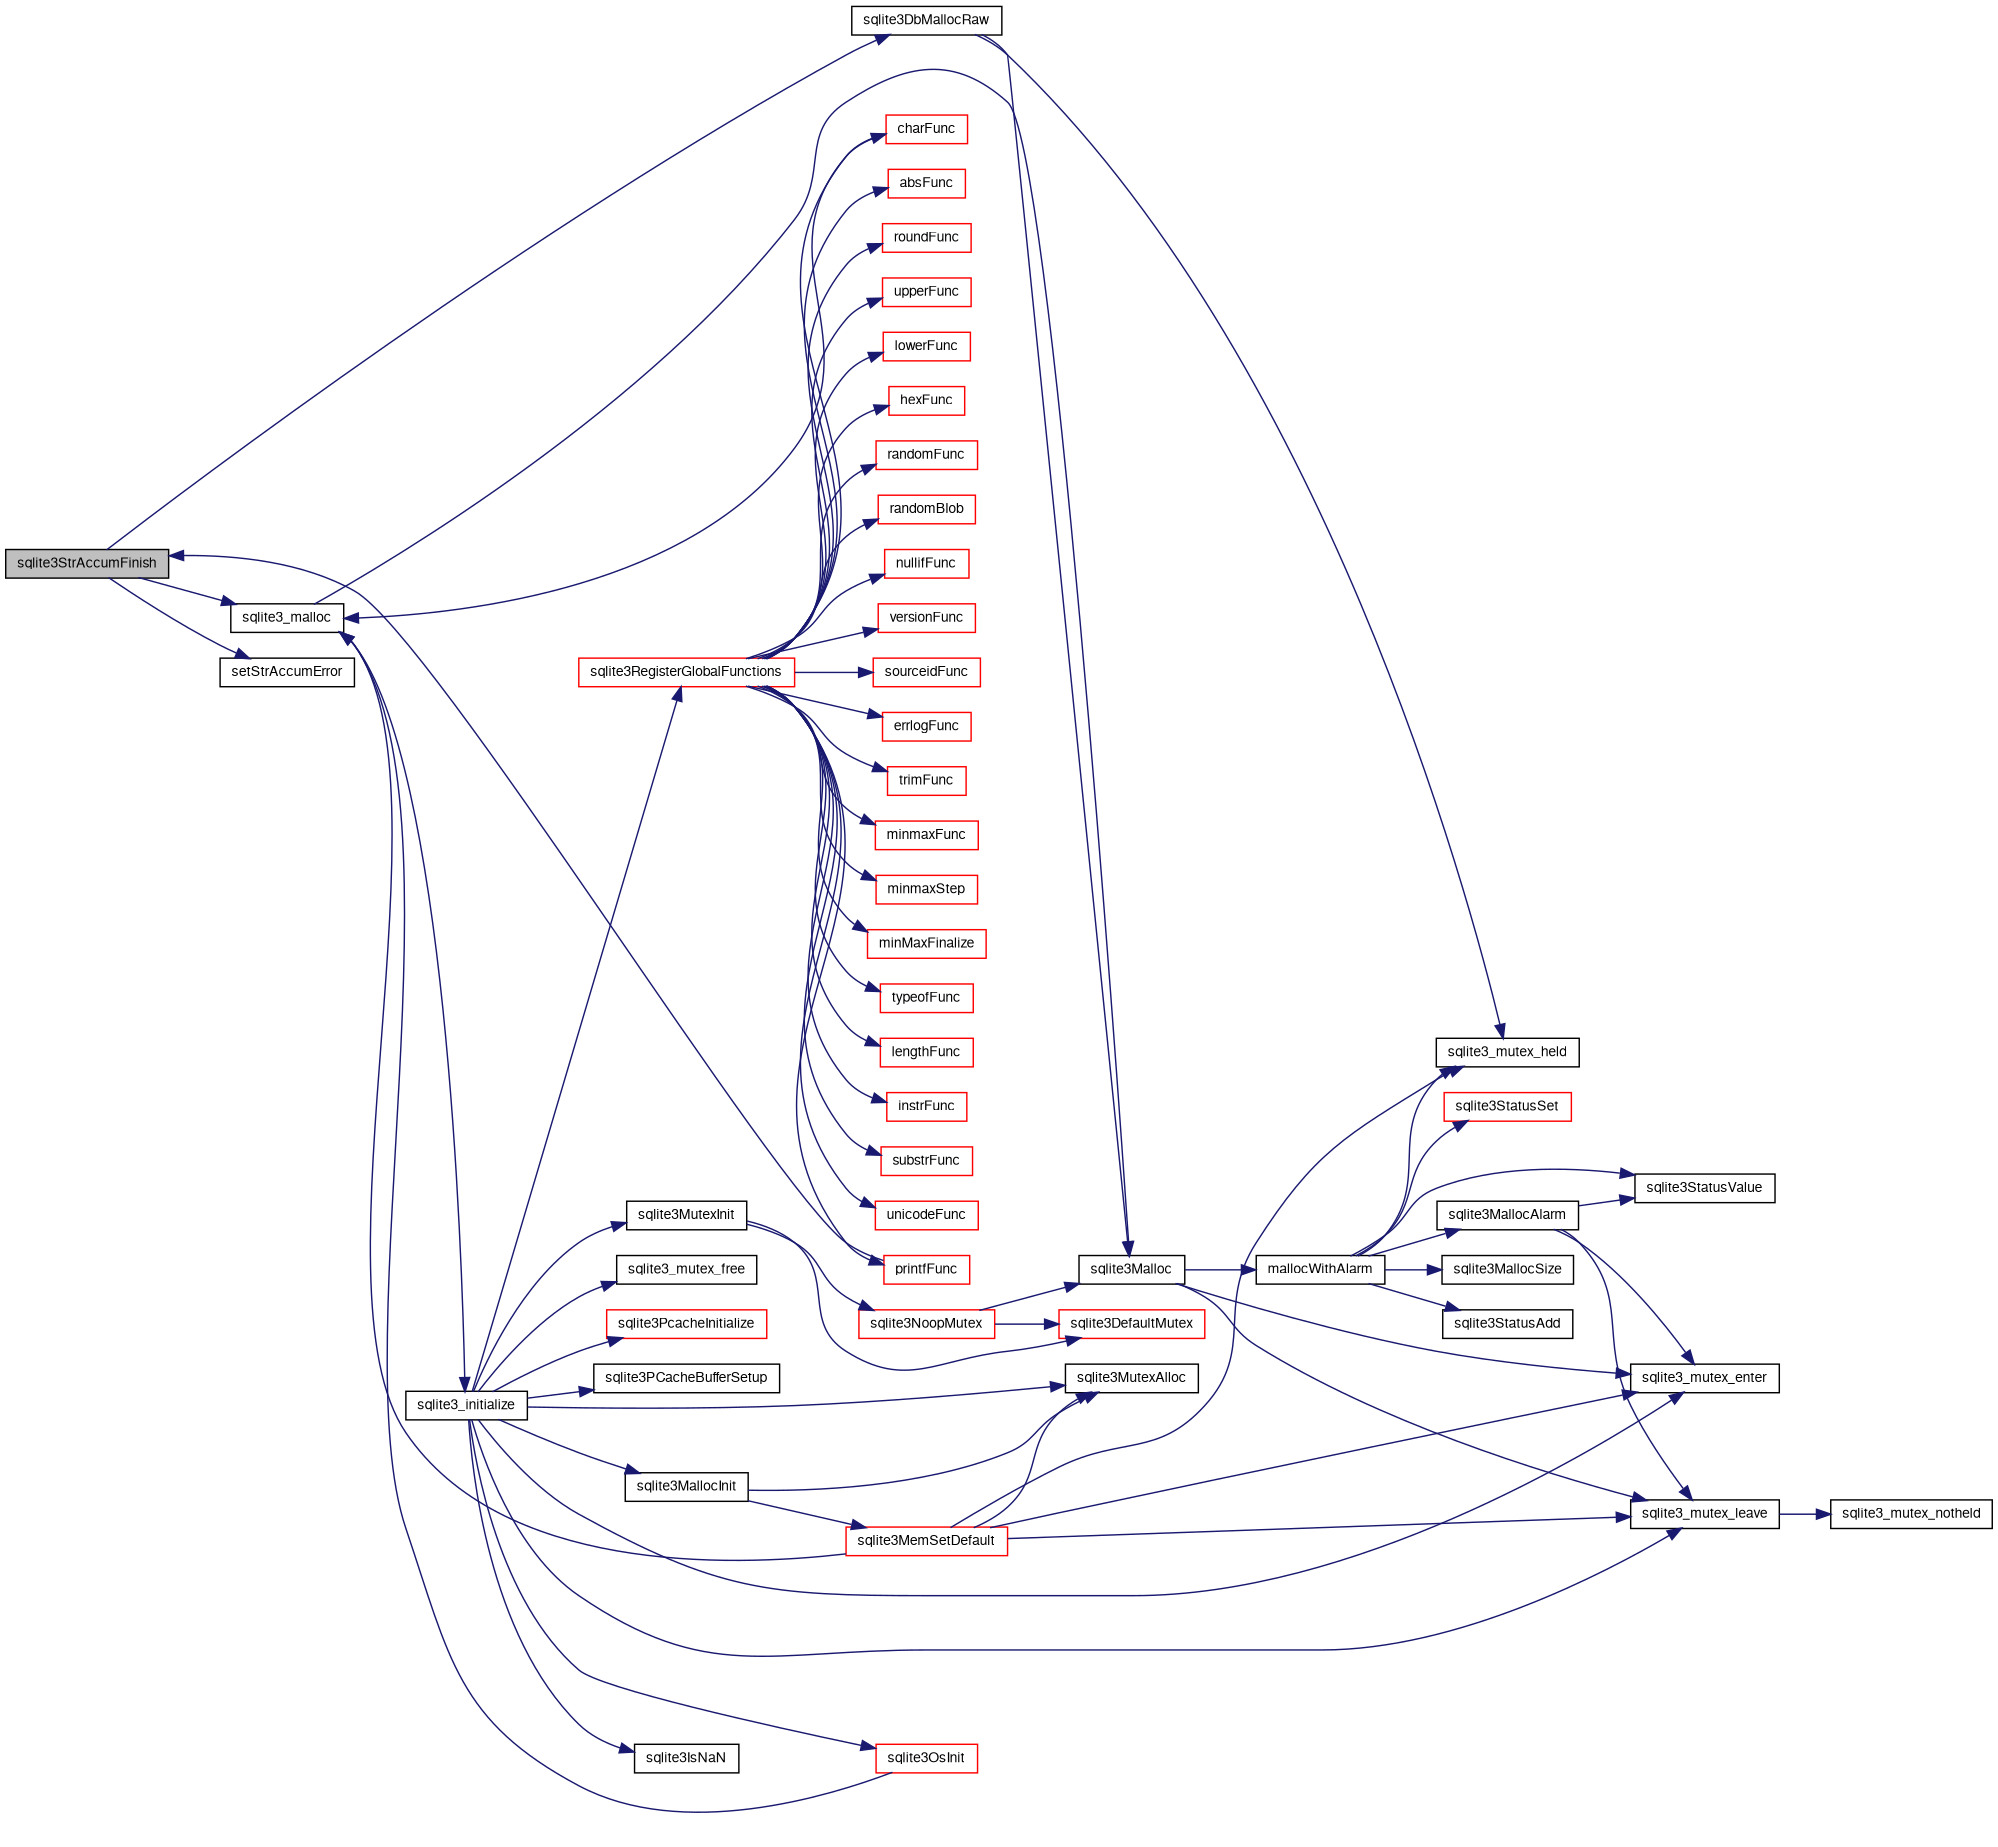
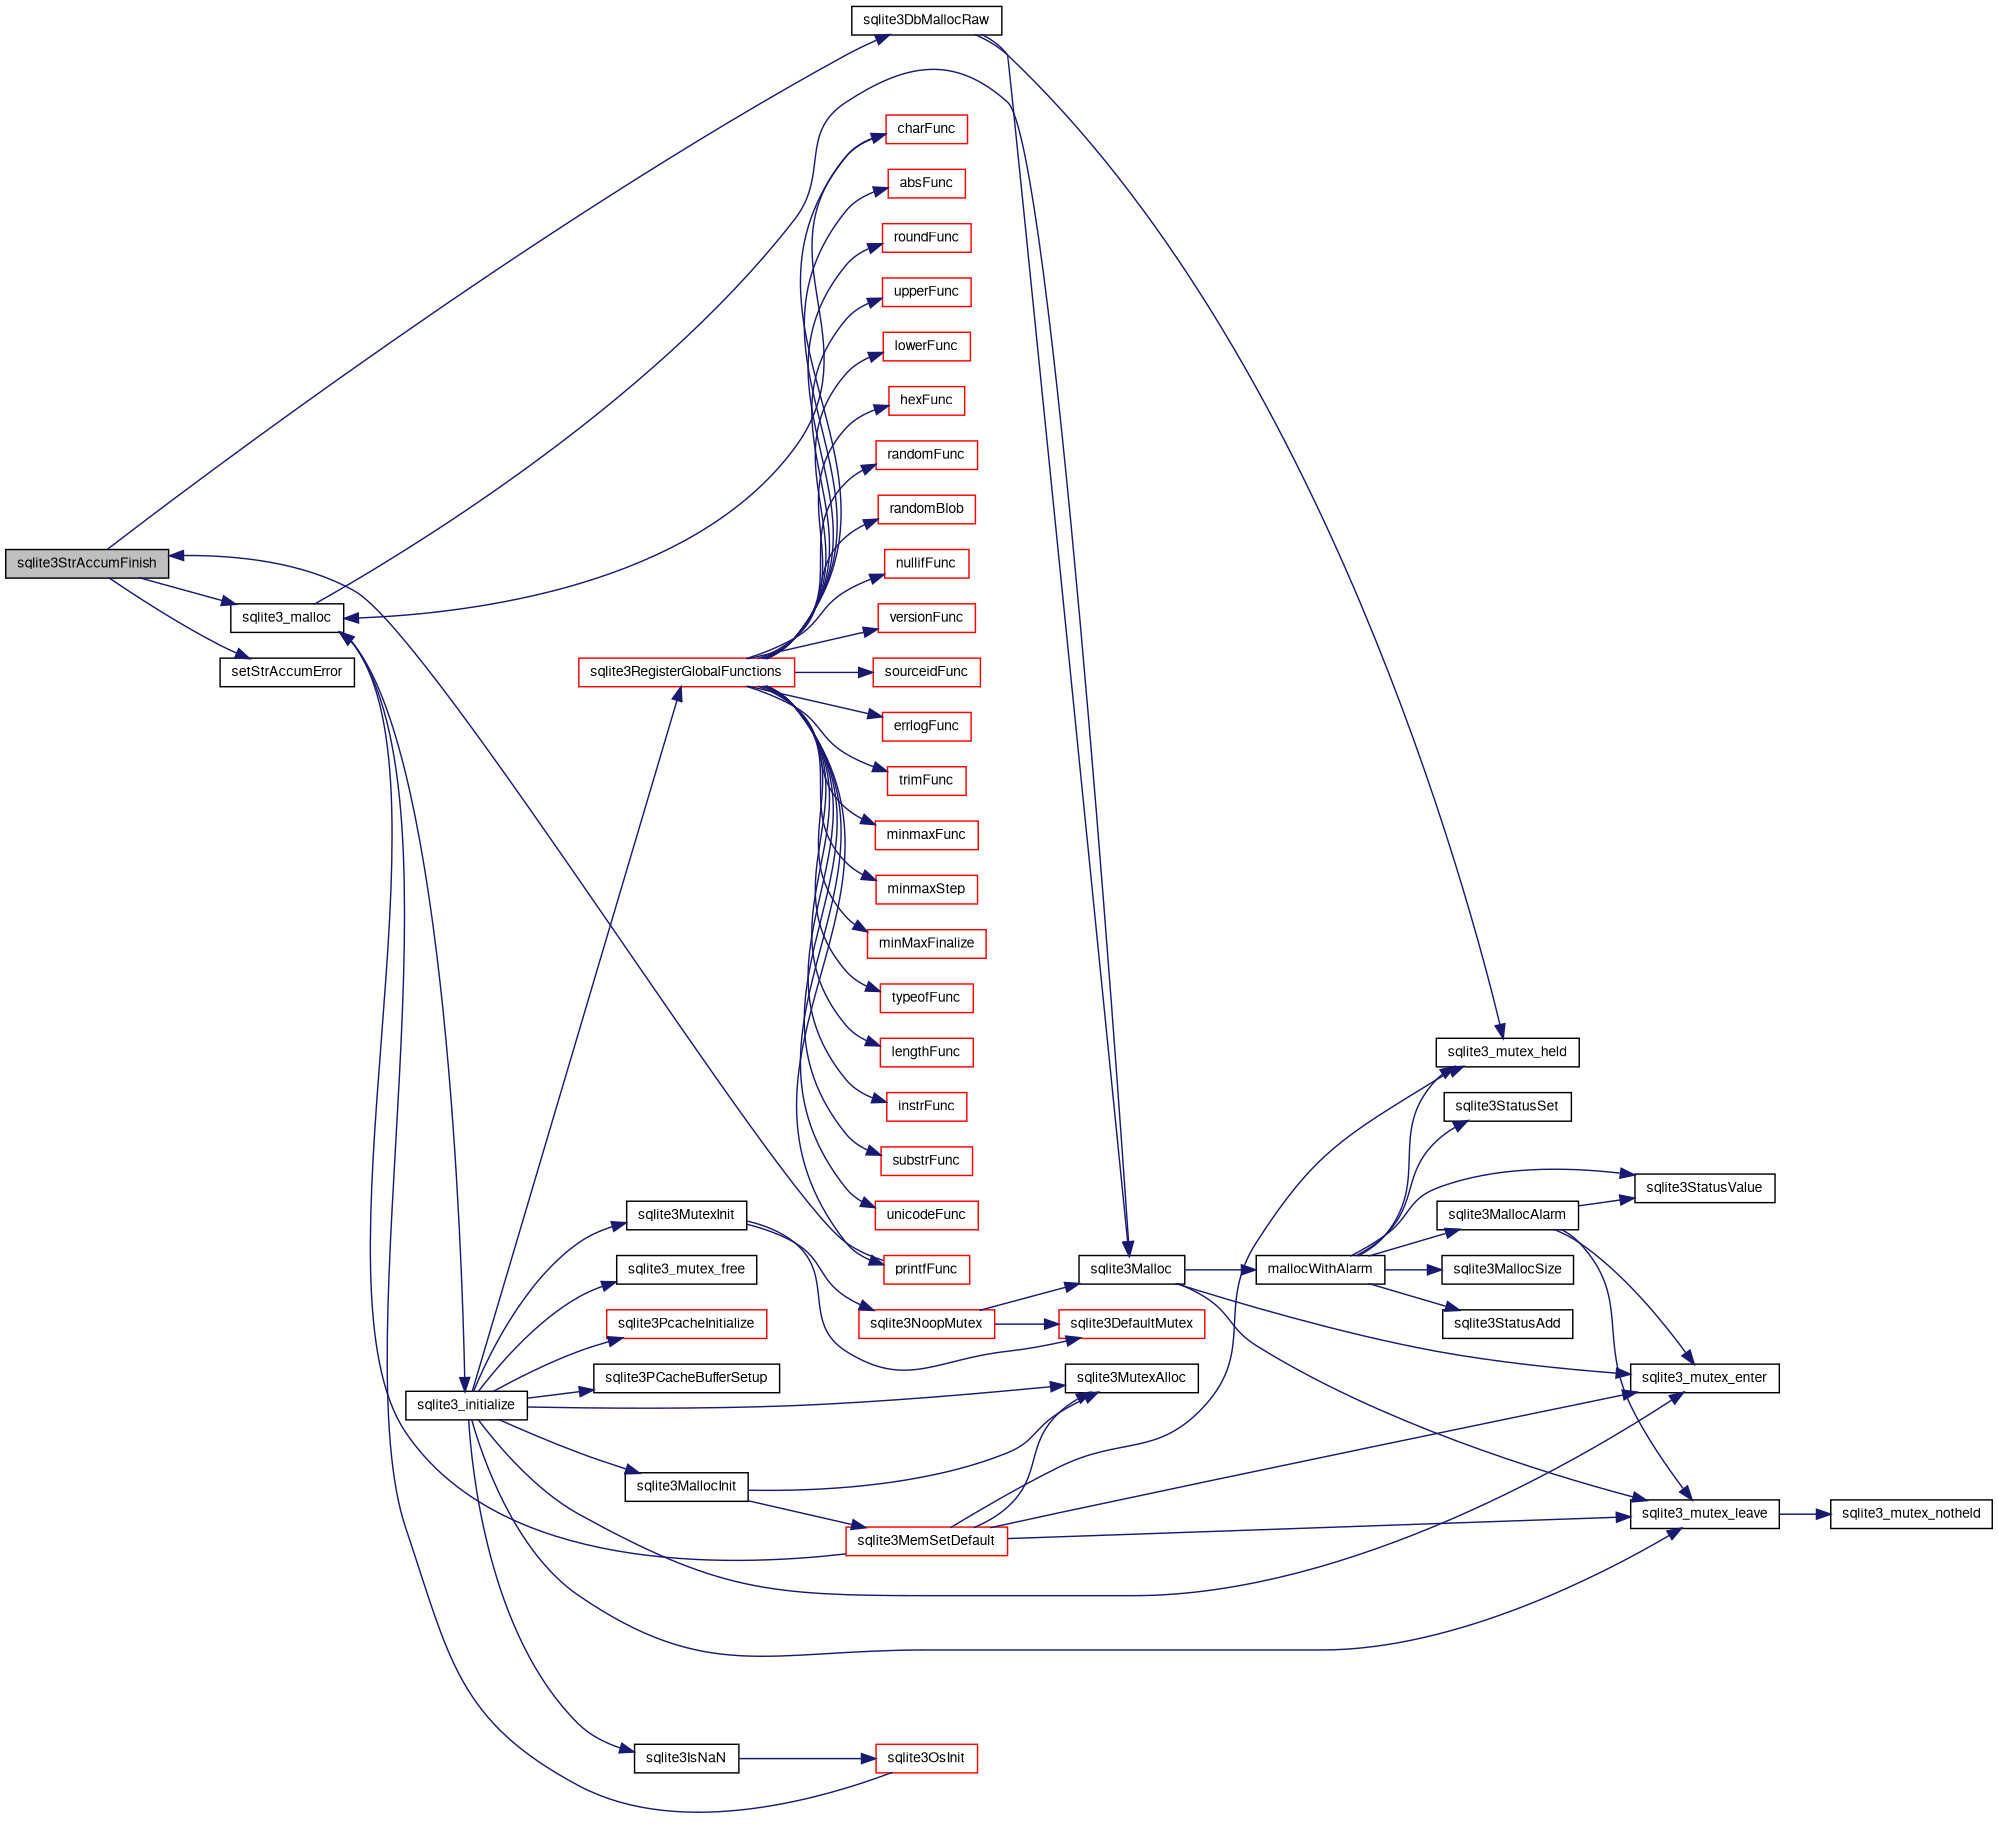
  digraph {
    rankdir=LR
    node [color=red fillcolor=white fontname=FreeSans fontsize=10 shape=record style=filled]
    edge [color=midnightblue fontname=FreeSans fontsize=10 labelfontname=FreeSans labelfontsize=10 style=solid]
    n1 [color=black fillcolor=grey75 fontcolor=black height=0.2 label=sqlite3StrAccumFinish width=0.4]
    n2 [color=black height=0.2 label=sqlite3DbMallocRaw width=0.4]
    n3 [color=black height=0.2 label=sqlite3_malloc width=0.4]
    n4 [color=black height=0.2 label=setStrAccumError width=0.4]
    n5 [color=black height=0.2 label=sqlite3_mutex_held width=0.4]
    n6 [color=black height=0.2 label=sqlite3Malloc width=0.4]
    n7 [color=black height=0.2 label=sqlite3_initialize width=0.4]
    n8 [color=black height=0.2 label=sqlite3_mutex_enter width=0.4]
    n9 [color=black height=0.2 label=mallocWithAlarm width=0.4]
    n10 [color=black height=0.2 label=sqlite3_mutex_leave width=0.4]
-   n11 [height=0.2 label=sqlite3StatusSet width=0.4]
+   n11 [color=black height=0.2 label=sqlite3StatusSet width=0.4]
    n12 [color=black height=0.2 label=sqlite3StatusValue width=0.4]
    n13 [color=black height=0.2 label=sqlite3MallocAlarm width=0.4]
    n14 [color=black height=0.2 label=sqlite3MallocSize width=0.4]
    n15 [color=black height=0.2 label=sqlite3StatusAdd width=0.4]
    n16 [color=black height=0.2 label=sqlite3_mutex_notheld width=0.4]
    n17 [color=black height=0.2 label=sqlite3MutexInit width=0.4]
    n18 [color=black height=0.2 label=sqlite3MutexAlloc width=0.4]
    n19 [color=black height=0.2 label=sqlite3MallocInit width=0.4]
    n20 [height=0.2 label=sqlite3RegisterGlobalFunctions width=0.4]
    n21 [height=0.2 label=sqlite3PcacheInitialize width=0.4]
    n22 [height=0.2 label=sqlite3OsInit width=0.4]
    n23 [color=black height=0.2 label=sqlite3PCacheBufferSetup width=0.4]
    n24 [color=black height=0.2 label=sqlite3_mutex_free width=0.4]
    n25 [color=black height=0.2 label=sqlite3IsNaN width=0.4]
    n26 [height=0.2 label=sqlite3DefaultMutex width=0.4]
    n27 [height=0.2 label=sqlite3NoopMutex width=0.4]
    n28 [height=0.2 label=sqlite3MemSetDefault width=0.4]
    n29 [height=0.2 label=trimFunc width=0.4]
    n30 [height=0.2 label=minmaxFunc width=0.4]
    n31 [height=0.2 label=minmaxStep width=0.4]
    n32 [height=0.2 label=minMaxFinalize width=0.4]
    n33 [height=0.2 label=typeofFunc width=0.4]
    n34 [height=0.2 label=lengthFunc width=0.4]
    n35 [height=0.2 label=instrFunc width=0.4]
    n36 [height=0.2 label=substrFunc width=0.4]
    n37 [height=0.2 label=printfFunc width=0.4]
    n38 [height=0.2 label=unicodeFunc width=0.4]
    n39 [height=0.2 label=charFunc width=0.4]
    n40 [height=0.2 label=absFunc width=0.4]
    n41 [height=0.2 label=roundFunc width=0.4]
    n42 [height=0.2 label=upperFunc width=0.4]
    n43 [height=0.2 label=lowerFunc width=0.4]
    n44 [height=0.2 label=hexFunc width=0.4]
    n45 [height=0.2 label=randomFunc width=0.4]
    n46 [height=0.2 label=randomBlob width=0.4]
    n47 [height=0.2 label=nullifFunc width=0.4]
    n48 [height=0.2 label=versionFunc width=0.4]
    n49 [height=0.2 label=sourceidFunc width=0.4]
    n50 [height=0.2 label=errlogFunc width=0.4]
    n1 -> n2
    n1 -> n3
    n1 -> n4
    n2 -> n5
    n2 -> n6
    n3 -> n6
    n3 -> n7
    n6 -> n8
    n6 -> n9
    n6 -> n10
    n7 -> n8
    n7 -> n10
    n7 -> n17
    n7 -> n18
    n7 -> n19
    n7 -> n20
    n7 -> n21
-   n7 -> n22
+   n25 -> n22
    n7 -> n23
    n7 -> n24
    n7 -> n25
    n9 -> n5
    n9 -> n11
    n9 -> n12
    n9 -> n13
    n9 -> n14
    n9 -> n15
    n10 -> n16
    n13 -> n8
    n13 -> n10
    n13 -> n12
    n17 -> n26
    n17 -> n27
    n19 -> n18
    n19 -> n28
    n20 -> n29
    n20 -> n30
    n20 -> n31
    n20 -> n32
    n20 -> n33
    n20 -> n34
    n20 -> n35
    n20 -> n36
    n20 -> n37
    n20 -> n38
    n20 -> n39
    n20 -> n40
    n20 -> n41
    n20 -> n42
    n20 -> n43
    n20 -> n44
    n20 -> n45
    n20 -> n46
    n20 -> n47
    n20 -> n48
    n20 -> n49
    n20 -> n50
    n22 -> n3
    n27 -> n6
    n27 -> n26
    n28 -> n3
    n28 -> n5
    n28 -> n8
    n28 -> n10
    n28 -> n18
    n37 -> n1
    n39 -> n3
  }
